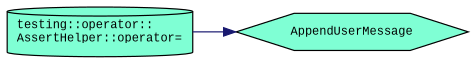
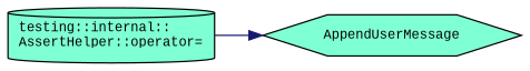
  digraph {
    rankdir=RL
    fontname="Liberation Mono"
    node [color=black fillcolor=aquamarine fontname="Liberation Mono" fontsize=10 style=filled]
    n1 [fontcolor=black height=0.2 label=AppendUserMessage shape=hexagon width=0.4]
-   n2 [height=0.2 label="testing::operator::\lAssertHelper::operator=" shape=cylinder width=0.4]
+   n2 [height=0.2 label="testing::internal::\lAssertHelper::operator=" shape=cylinder width=0.4]
    n1 -> n2 [color=midnightblue dir=back fontname="Liberation Mono" fontsize=10 labelfontname=Helvetica labelfontsize=10 style=solid]
  }
